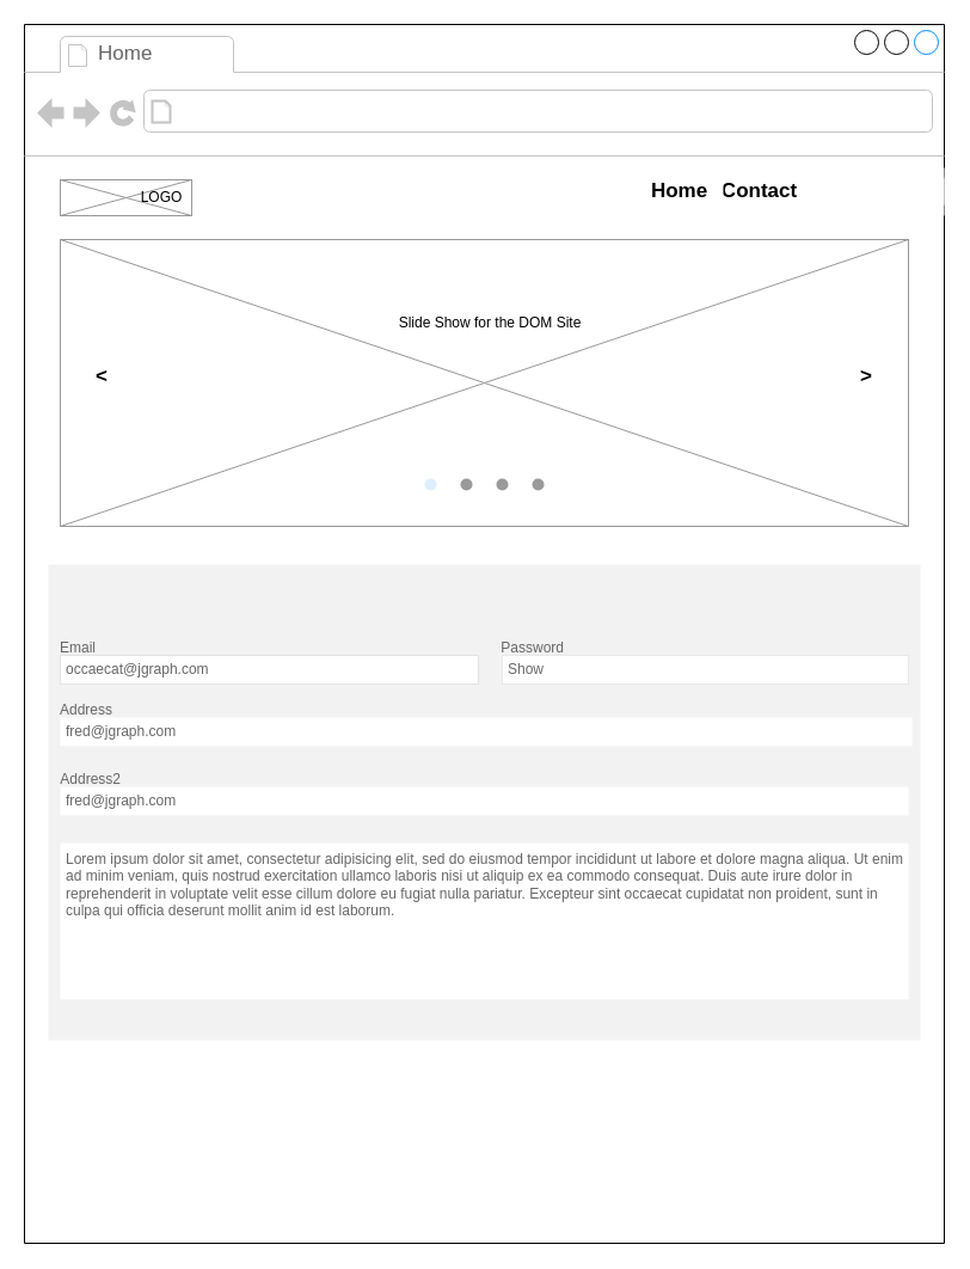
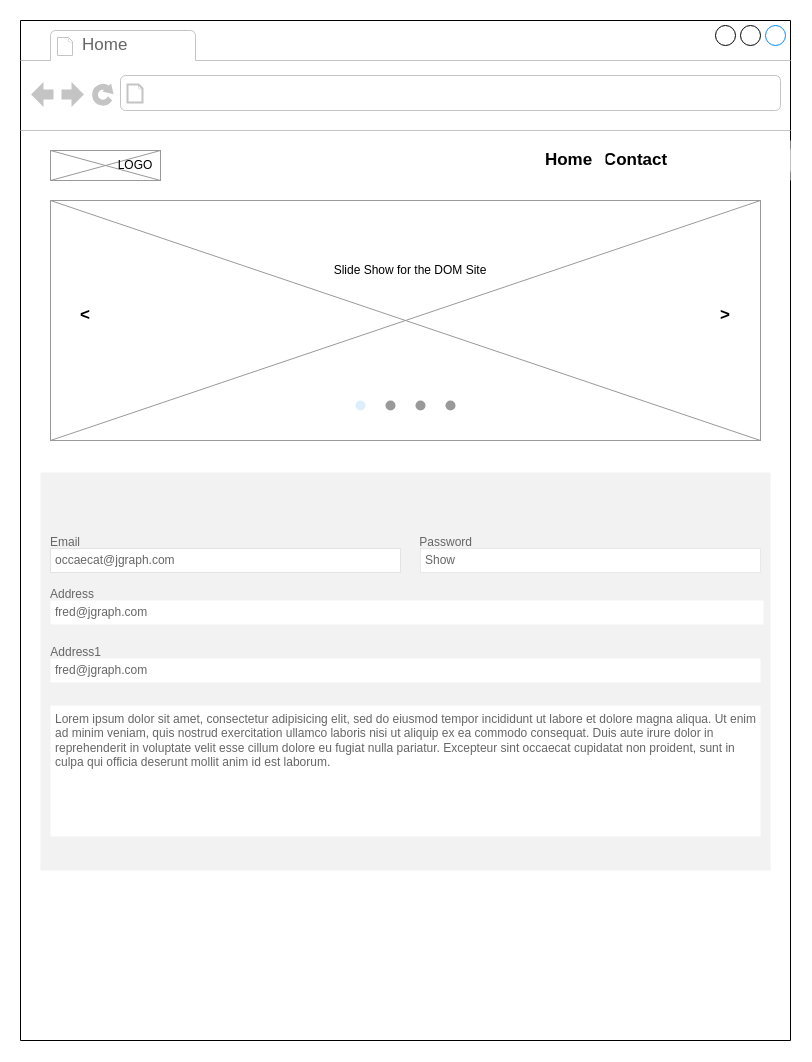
  <mxCell id="0" />
  <mxCell id="1" parent="0" />
  <mxCell id="2" value="" style="strokeWidth=1;shadow=0;dashed=0;align=center;html=1;shape=mxgraph.mockup.containers.browserWindow;rSize=0;strokeColor2=#008cff;strokeColor3=#c4c4c4;mainText=,;recursiveResize=0;" vertex="1" parent="1"><mxGeometry x="20" y="20" width="770" height="1020" as="geometry" /></mxCell>
  <mxCell id="3" value="" style="verticalLabelPosition=bottom;verticalAlign=top;html=1;shape=mxgraph.basic.rect;fillColor2=none;strokeWidth=1;size=20;indent=5;gradientColor=none;fontColor=#000000;fillColor=#F2F2F2;strokeColor=none;" vertex="1" parent="2"><mxGeometry x="20" y="452" width="730" height="398" as="geometry" /></mxCell>
  <mxCell id="4" value="Home" style="strokeWidth=1;shadow=0;dashed=0;align=center;html=1;shape=mxgraph.mockup.containers.anchor;fontSize=17;fontColor=#666666;align=left;" vertex="1" parent="2"><mxGeometry x="60" y="12" width="110" height="26" as="geometry" /></mxCell>
  <mxCell id="5" value="" style="strokeWidth=1;shadow=0;dashed=1;align=center;html=1;shape=mxgraph.mockup.rrect;rSize=10;fillColor=#FFFFFF;dashPattern=1 4;strokeColor=none;" vertex="1" parent="2"><mxGeometry x="400" y="120" width="370" height="40" as="geometry" /></mxCell>
  <mxCell id="6" value="&lt;font color=&quot;#000000&quot;&gt;Contact&lt;/font&gt;" style="fillColor=inherit;gradientColor=inherit;strokeWidth=1;shadow=0;align=center;html=1;shape=mxgraph.mockup.rrect;rSize=0;fontSize=17;fontColor=#666666;fontStyle=1;resizeHeight=1;strokeColor=none;" vertex="1" parent="5"><mxGeometry width="130" height="40" relative="1" as="geometry"><mxPoint x="150" as="offset" /></mxGeometry></mxCell>
  <mxCell id="7" value="" style="strokeColor=inherit;fillColor=inherit;gradientColor=inherit;strokeWidth=1;shadow=0;dashed=0;align=center;html=1;shape=mxgraph.mockup.rrect;rSize=0;fontSize=17;fontColor=#666666;fontStyle=1;resizeHeight=1;" vertex="1" parent="5"><mxGeometry width="120" height="40" relative="1" as="geometry"><mxPoint x="250" as="offset" /></mxGeometry></mxCell>
  <mxCell id="8" value="&lt;font color=&quot;#000000&quot;&gt;Home&lt;/font&gt;" style="strokeWidth=1;shadow=0;dashed=0;align=center;html=1;shape=mxgraph.mockup.leftButton;rSize=10;fontSize=17;fontColor=#ffffff;fontStyle=1;resizeHeight=1;fillColor=#FFFFFF;strokeColor=none;" vertex="1" parent="5"><mxGeometry width="75" height="40" relative="1" as="geometry"><mxPoint x="110" as="offset" /></mxGeometry></mxCell>
  <mxCell id="9" value="" style="verticalLabelPosition=bottom;shadow=0;dashed=0;align=center;html=1;verticalAlign=top;strokeWidth=1;shape=mxgraph.mockup.graphics.simpleIcon;strokeColor=#999999;fillColor=#ffffff;gradientColor=none;" vertex="1" parent="2"><mxGeometry x="30" y="130" width="110" height="30" as="geometry" /></mxCell>
  <mxCell id="10" value="LOGO" style="text;html=1;strokeColor=none;fillColor=none;align=center;verticalAlign=middle;whiteSpace=wrap;rounded=0;" vertex="1" parent="2"><mxGeometry x="95" y="135" width="40" height="20" as="geometry" /></mxCell>
  <mxCell id="11" value="" style="verticalLabelPosition=bottom;shadow=0;dashed=0;align=center;html=1;verticalAlign=top;strokeWidth=1;shape=mxgraph.mockup.graphics.simpleIcon;strokeColor=#999999;fillColor=#ffffff;gradientColor=none;" vertex="1" parent="2"><mxGeometry x="30" y="180" width="710" height="240" as="geometry" /></mxCell>
  <mxCell id="12" value="Slide Show for the DOM Site" style="text;html=1;strokeColor=none;fillColor=none;align=center;verticalAlign=middle;whiteSpace=wrap;rounded=0;" vertex="1" parent="2"><mxGeometry x="150" y="240" width="480" height="20" as="geometry" /></mxCell>
  <mxCell id="13" value="" style="verticalLabelPosition=bottom;shadow=0;dashed=0;align=center;html=1;verticalAlign=top;strokeWidth=1;shape=mxgraph.mockup.navigation.pageControl;fillColor=#999999;strokeColor=#ddeeff;" vertex="1" parent="2"><mxGeometry x="335" y="370" width="100" height="30" as="geometry" /></mxCell>
  <mxCell id="14" value="&amp;lt;" style="strokeWidth=1;shadow=0;dashed=0;align=center;html=1;shape=mxgraph.mockup.buttons.button;mainText=;buttonStyle=round;fontSize=17;fontStyle=1;whiteSpace=wrap;fillColor=#FFFFFF;strokeColor=none;" vertex="1" parent="2"><mxGeometry x="50" y="270" width="30" height="50" as="geometry" /></mxCell>
  <mxCell id="15" value="&amp;gt;" style="strokeWidth=1;shadow=0;dashed=0;align=center;html=1;shape=mxgraph.mockup.buttons.button;mainText=;buttonStyle=round;fontSize=17;fontStyle=1;whiteSpace=wrap;fillColor=#FFFFFF;strokeColor=none;" vertex="1" parent="2"><mxGeometry x="690" y="270" width="30" height="50" as="geometry" /></mxCell>
  <mxCell id="16" value="Email" style="strokeWidth=1;shadow=0;dashed=0;align=center;html=1;shape=mxgraph.mockup.forms.anchor;align=right;spacingRight=2;fontColor=#666666;fillColor=#FFFFFF;gradientColor=none;" vertex="1" parent="2"><mxGeometry x="33" y="510" width="30" height="24" as="geometry" /></mxCell>
  <mxCell id="17" value="occaecat@jgraph.com" style="strokeWidth=1;shadow=0;dashed=0;align=center;html=1;shape=mxgraph.mockup.forms.rrect;fillColor=#ffffff;rSize=0;fontColor=#666666;align=left;spacingLeft=3;strokeColor=#E3E3E3;" vertex="1" parent="2"><mxGeometry x="30" y="528" width="350" height="24" as="geometry" /></mxCell>
  <mxCell id="18" value="&amp;nbsp; &amp;nbsp; Password" style="strokeWidth=1;shadow=0;dashed=0;align=center;html=1;shape=mxgraph.mockup.forms.anchor;align=right;spacingRight=2;fontColor=#666666;fillColor=#FFFFFF;gradientColor=none;" vertex="1" parent="2"><mxGeometry x="395" y="510" width="60" height="24" as="geometry" /></mxCell>
  <mxCell id="19" value="Show" style="strokeWidth=1;shadow=0;dashed=0;align=center;html=1;shape=mxgraph.mockup.forms.rrect;fillColor=#ffffff;rSize=0;fontColor=#666666;align=left;spacingLeft=3;strokeColor=#E8E8E8;" vertex="1" parent="2"><mxGeometry x="400" y="528" width="340" height="24" as="geometry" /></mxCell>
  <mxCell id="20" value="Address" style="strokeWidth=1;shadow=0;dashed=0;align=center;html=1;shape=mxgraph.mockup.forms.anchor;align=right;spacingRight=2;fontColor=#666666;fillColor=#FFFFFF;gradientColor=none;" vertex="1" parent="2"><mxGeometry x="27" y="562" width="50" height="24" as="geometry" /></mxCell>
  <mxCell id="21" value="fred@jgraph.com" style="strokeWidth=1;shadow=0;dashed=0;align=center;html=1;shape=mxgraph.mockup.forms.rrect;fillColor=#ffffff;rSize=0;fontColor=#666666;align=left;spacingLeft=3;strokeColor=none;" vertex="1" parent="2"><mxGeometry x="30" y="580" width="713" height="24" as="geometry" /></mxCell>
  <mxCell id="22" value="Lorem ipsum dolor sit amet, consectetur adipisicing elit, sed do eiusmod tempor incididunt ut labore et dolore magna aliqua. Ut enim ad minim veniam, quis nostrud exercitation ullamco laboris nisi ut aliquip ex ea commodo consequat. Duis aute irure dolor in reprehenderit in voluptate velit esse cillum dolore eu fugiat nulla pariatur. Excepteur sint occaecat cupidatat non proident, sunt in culpa qui officia deserunt mollit anim id est laborum." style="strokeWidth=1;shadow=0;dashed=0;align=center;html=1;shape=mxgraph.mockup.forms.rrect;fillColor=#ffffff;rSize=0;fontColor=#666666;align=left;spacingLeft=3;verticalAlign=top;whiteSpace=wrap;strokeColor=none;" vertex="1" parent="2"><mxGeometry x="30" y="685" width="710" height="131" as="geometry" /></mxCell>
- <mxCell id="23" value="Address2" style="strokeWidth=1;shadow=0;dashed=0;align=center;html=1;shape=mxgraph.mockup.forms.anchor;align=right;spacingRight=2;fontColor=#666666;fillColor=#FFFFFF;gradientColor=none;" vertex="1" parent="2"><mxGeometry x="34" y="620" width="50" height="24" as="geometry" /></mxCell>
+ <mxCell id="23" value="Address1" style="strokeWidth=1;shadow=0;dashed=0;align=center;html=1;shape=mxgraph.mockup.forms.anchor;align=right;spacingRight=2;fontColor=#666666;fillColor=#FFFFFF;gradientColor=none;" vertex="1" parent="2"><mxGeometry x="34" y="620" width="50" height="24" as="geometry" /></mxCell>
  <mxCell id="24" value="fred@jgraph.com" style="strokeWidth=1;shadow=0;dashed=0;align=center;html=1;shape=mxgraph.mockup.forms.rrect;fillColor=#ffffff;rSize=0;fontColor=#666666;align=left;spacingLeft=3;strokeColor=none;" vertex="1" parent="2"><mxGeometry x="30" y="638" width="710" height="24" as="geometry" /></mxCell>
